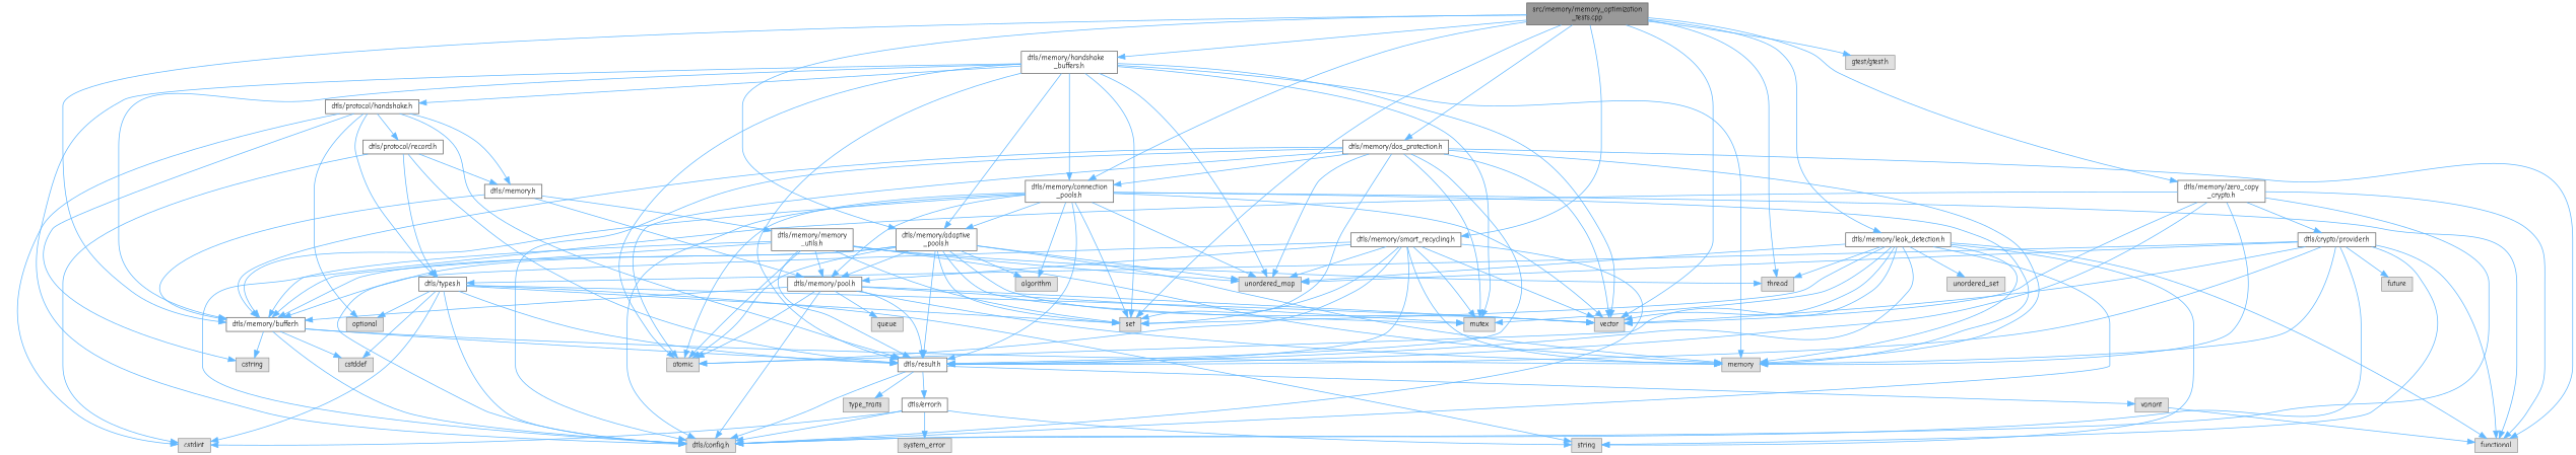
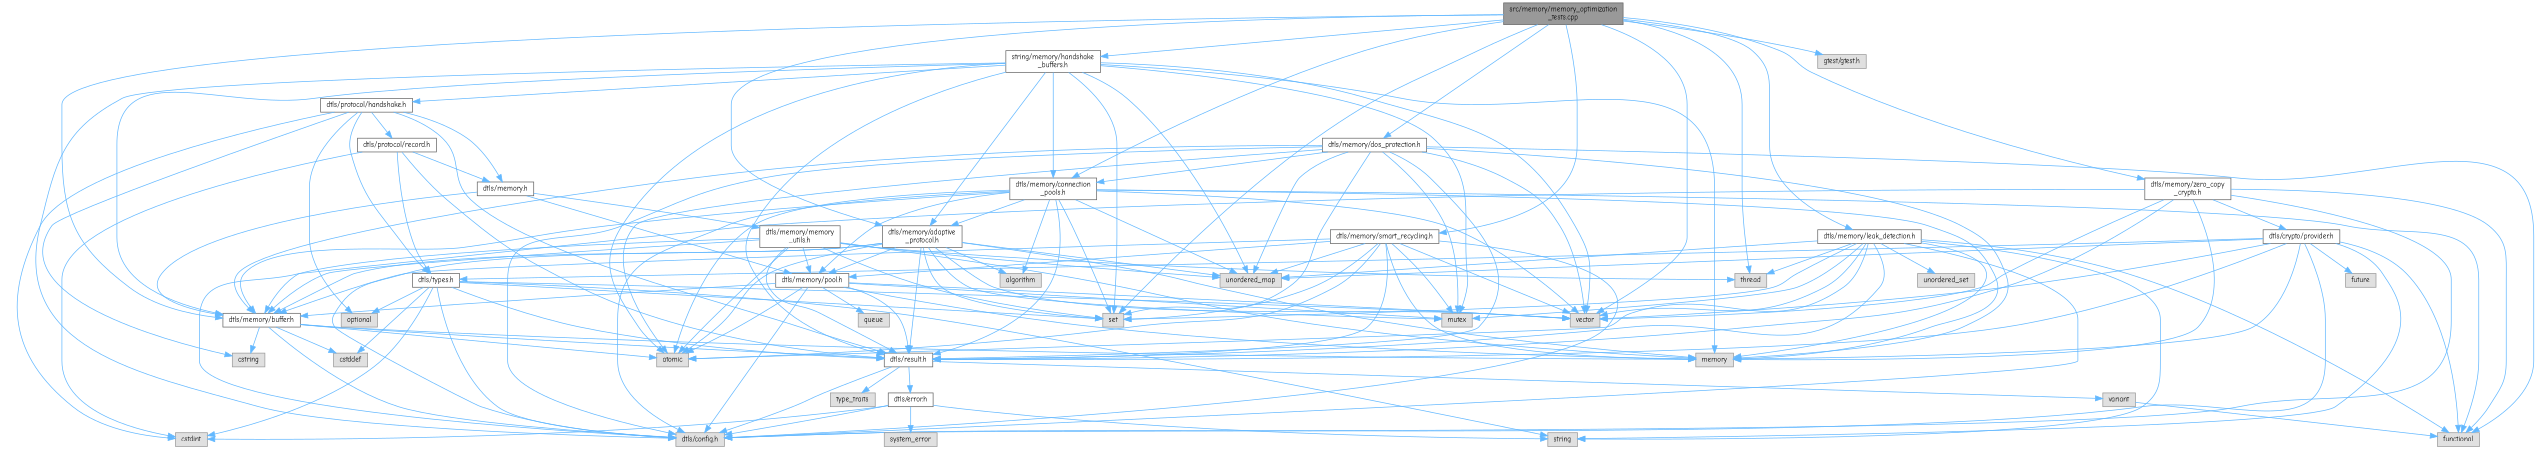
  digraph {
    fontname="Comic Neue"
    node [color=grey60 fillcolor="#E0E0E0" fontname="Comic Neue" fontsize=10 shape=box style=filled]
    edge [color=steelblue1 fontname="Comic Neue" fontsize=10 labelfontname=Helvetica labelfontsize=10 style=solid]
    n1 [color=gray40 fillcolor=grey60 fontcolor=black height=0.2 label="src/memory/memory_optimization\l_tests.cpp" width=0.4]
    n2 [color=grey40 fillcolor=white height=0.2 label="dtls/memory/buffer.h" width=0.4]
-   n3 [color=grey40 fillcolor=white height=0.2 label="dtls/memory/adaptive\l_pools.h" width=0.4]
+   n3 [color=grey40 fillcolor=white height=0.2 label="dtls/memory/adaptive\l_protocol.h" width=0.4]
    n4 [height=0.2 label=vector width=0.4]
    n5 [height=0.2 label=set width=0.4]
    n6 [color=grey40 fillcolor=white height=0.2 label="dtls/memory/connection\l_pools.h" width=0.4]
    n7 [color=grey40 fillcolor=white height=0.2 label="dtls/memory/dos_protection.h" width=0.4]
-   n8 [color=grey40 fillcolor=white height=0.2 label="dtls/memory/handshake\l_buffers.h" width=0.4]
+   n8 [color=grey40 fillcolor=white height=0.2 label="string/memory/handshake\l_buffers.h" width=0.4]
    n9 [height=0.2 label=thread width=0.4]
    n10 [color=grey40 fillcolor=white height=0.2 label="dtls/memory/leak_detection.h" width=0.4]
    n11 [color=grey40 fillcolor=white height=0.2 label="dtls/memory/smart_recycling.h" width=0.4]
    n12 [color=grey40 fillcolor=white height=0.2 label="dtls/memory/zero_copy\l_crypto.h" width=0.4]
    n13 [height=0.2 label="gtest/gtest.h" width=0.4]
    n14 [height=0.2 label="dtls/config.h" width=0.4]
    n15 [color=grey40 fillcolor=white height=0.2 label="dtls/result.h" width=0.4]
    n16 [height=0.2 label=memory width=0.4]
    n17 [height=0.2 label=cstddef width=0.4]
    n18 [height=0.2 label=cstring width=0.4]
    n19 [height=0.2 label=atomic width=0.4]
    n20 [color=grey40 fillcolor=white height=0.2 label="dtls/memory/pool.h" width=0.4]
    n21 [height=0.2 label=mutex width=0.4]
    n22 [height=0.2 label=unordered_map width=0.4]
    n23 [height=0.2 label=algorithm width=0.4]
    n24 [height=0.2 label=functional width=0.4]
    n25 [color=grey40 fillcolor=white height=0.2 label="dtls/protocol/handshake.h" width=0.4]
    n26 [height=0.2 label=string width=0.4]
    n27 [height=0.2 label=unordered_set width=0.4]
    n28 [color=grey40 fillcolor=white height=0.2 label="dtls/crypto/provider.h" width=0.4]
    n29 [color=grey40 fillcolor=white height=0.2 label="dtls/error.h" width=0.4]
    n30 [height=0.2 label=variant width=0.4]
    n31 [height=0.2 label=type_traits width=0.4]
    n32 [height=0.2 label=system_error width=0.4]
    n33 [height=0.2 label=cstdint width=0.4]
    n34 [height=0.2 label=queue width=0.4]
    n35 [color=grey40 fillcolor=white height=0.2 label="dtls/types.h" width=0.4]
    n36 [height=0.2 label=optional width=0.4]
    n37 [color=grey40 fillcolor=white height=0.2 label="dtls/memory.h" width=0.4]
    n38 [color=grey40 fillcolor=white height=0.2 label="dtls/protocol/record.h" width=0.4]
    n39 [color=grey40 fillcolor=white height=0.2 label="dtls/memory/memory\l_utils.h" width=0.4]
    n40 [height=0.2 label=future width=0.4]
    n1 -> n2
    n1 -> n3
    n1 -> n4
    n1 -> n5
    n1 -> n6
    n1 -> n7
    n1 -> n8
    n1 -> n9
    n1 -> n10
    n1 -> n11
    n1 -> n12
    n1 -> n13
    n2 -> n14
    n2 -> n15
    n2 -> n16
    n2 -> n17
    n2 -> n18
+   n2 -> n19
    n3 -> n2
    n3 -> n4
    n3 -> n5
    n3 -> n14
    n3 -> n15
    n3 -> n16
    n3 -> n19
    n3 -> n20
    n3 -> n21
    n3 -> n22
    n3 -> n23
    n6 -> n2
    n6 -> n3
    n6 -> n4
    n6 -> n5
    n6 -> n14
    n6 -> n15
    n6 -> n16
    n6 -> n19
    n6 -> n20
    n6 -> n22
    n6 -> n23
    n6 -> n24
    n7 -> n2
    n7 -> n4
    n7 -> n5
    n7 -> n6
    n7 -> n14
    n7 -> n15
    n7 -> n16
    n7 -> n19
    n7 -> n21
    n7 -> n22
    n7 -> n24
    n8 -> n2
    n8 -> n3
    n8 -> n4
    n8 -> n5
    n8 -> n6
    n8 -> n14
    n8 -> n15
    n8 -> n16
    n8 -> n19
    n8 -> n21
    n8 -> n22
    n8 -> n25
    n10 -> n4
    n10 -> n5
    n10 -> n9
    n10 -> n14
    n10 -> n15
    n10 -> n16
    n10 -> n19
    n10 -> n21
    n10 -> n22
    n10 -> n24
    n10 -> n26
    n10 -> n27
    n11 -> n2
    n11 -> n4
    n11 -> n5
    n11 -> n14
    n11 -> n15
    n11 -> n16
    n11 -> n19
    n11 -> n20
    n11 -> n21
    n11 -> n22
    n12 -> n2
    n12 -> n4
    n12 -> n14
    n12 -> n15
    n12 -> n16
    n12 -> n24
    n12 -> n28
    n15 -> n14
    n15 -> n29
    n15 -> n30
    n15 -> n31
    n20 -> n2
    n20 -> n4
    n20 -> n14
    n20 -> n15
    n20 -> n16
    n20 -> n19
    n20 -> n21
    n20 -> n34
    n25 -> n15
    n25 -> n18
    n25 -> n33
    n25 -> n35
    n25 -> n36
    n25 -> n37
    n25 -> n38
    n28 -> n4
    n28 -> n14
    n28 -> n15
    n28 -> n16
    n28 -> n22
    n28 -> n24
    n28 -> n26
    n28 -> n35
    n28 -> n40
    n29 -> n14
    n29 -> n26
    n29 -> n32
    n29 -> n33
    n30 -> n24
    n35 -> n4
    n35 -> n5
    n35 -> n14
    n35 -> n15
    n35 -> n17
    n35 -> n26
    n35 -> n33
    n35 -> n36
    n37 -> n2
    n37 -> n20
    n37 -> n39
    n38 -> n15
    n38 -> n33
    n38 -> n35
    n38 -> n37
    n39 -> n2
    n39 -> n5
    n39 -> n9
    n39 -> n14
    n39 -> n15
    n39 -> n16
    n39 -> n19
    n39 -> n20
    n39 -> n22
  }
